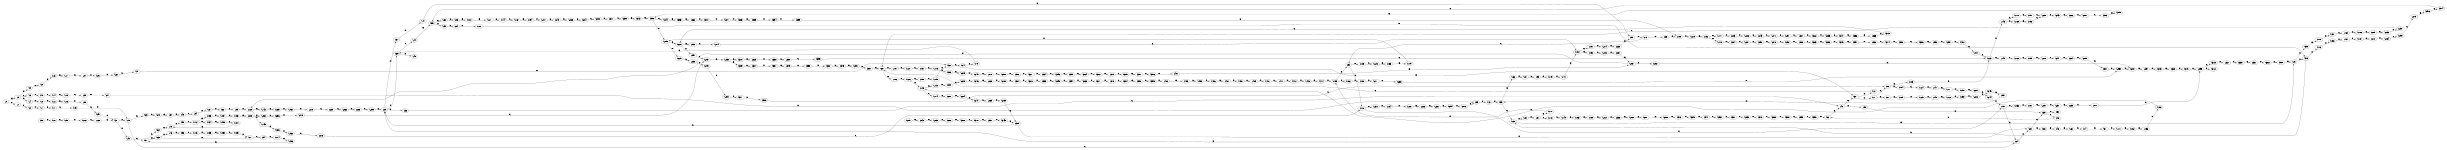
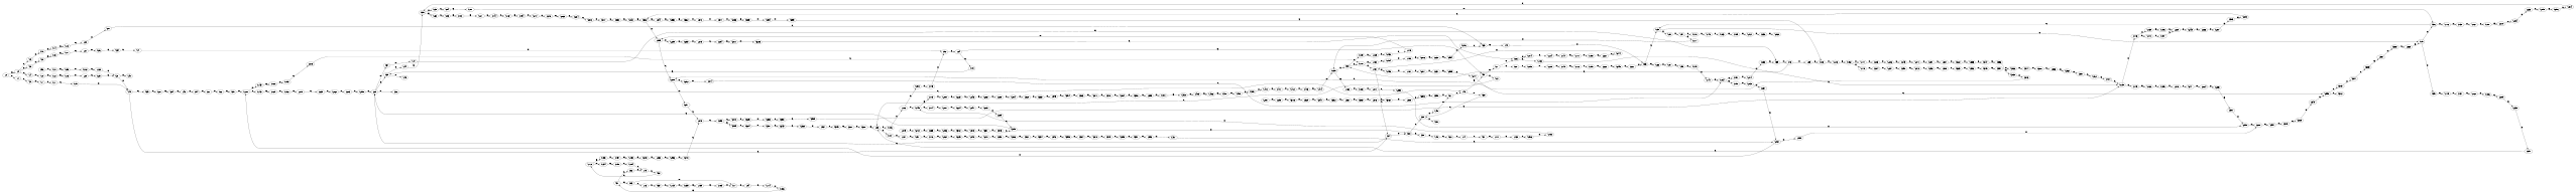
  strict digraph {
    rankdir=LR
    S0
    S1
    S2
    S3
    S4
    S5
    S6
    S7
    S8
    S9
    S10
    S11
    S12
    S13
    S14
    S15
    S16
    S17
    S18
    S19
    S20
    S21
    S22
    S23
    S24
    S25
    S26
    S27
    S28
    S29
    S30
    S31
    S32
    S33
    S34
    S35
    S36
    S37
    S38
    S39
    S40
    S41
    S42
    S43
    S44
    S45
    S46
    S47
    S48
    S49
    S50
    S51
    S52
    S53
    S54
    S55
    S57
    S58
    S59
    S60
    S61
    S62
    S63
    S64
    S65
    S66
    S67
    S68
    S69
    S56
    S70
    S71
    S72
    S73
    S74
    S75
    S76
    S77
    S78
    S79
    S80
    S81
    S82
    S83
    S84
    S85
    S86
    S87
    S88
    S89
    S90
    S91
    S92
    S93
    S94
    S95
    S96
    S97
    S98
    S99
    S100
    S101
    S102
    S103
    S104
    S105
    S106
    S107
    S108
    S109
    S110
    S111
    S112
    S113
    S114
    S115
    S116
    S117
    S118
    S119
    S120
    S121
    S122
    S123
    S124
    S125
    S126
    S127
    S128
    S129
    S130
    S131
    S132
    S133
    S134
    S135
    S136
    S137
    S138
    S139
    S140
    S141
    S142
    S143
    S144
    S145
    S146
    S147
    S148
    S149
    S150
    S151
    S152
    S153
    S154
    S155
    S156
    S157
    S158
    S159
    S160
    S161
    S162
    S163
    S164
    S165
    S166
    S167
    S168
    S169
    S170
    S171
    S172
    S173
    S174
    S175
    S176
    S177
    S178
    S179
    S180
    S181
    S182
    S183
    S184
    S185
    S186
    S187
    S188
    S189
    S190
    S191
    S192
    S193
    S194
    S195
    S196
    S197
    S198
    S199
    S200
    S201
    S202
    S203
    S204
    S205
    S206
    S207
    S208
    S209
    S210
    S211
    S212
    S213
    S214
    S215
    S216
    S217
    S218
    S220
    S221
    S222
    S223
    S224
    S225
    S226
    S227
    S228
    S229
    S230
    S231
    S232
    S233
    S234
    S235
    S236
    S237
    S238
    S239
    S240
    S241
    S219
    S242
    S243
    S244
    S245
    S246
    S247
    S248
    S249
    S250
    S251
    S252
    S253
    S254
    S255
    S256
    S257
    S258
    S259
    S260
    S261
    S262
    S263
    S264
    S265
    S266
    S267
    S268
    S269
    S270
    S271
    S272
    S273
    S274
    S275
    S276
    S277
    S278
    S279
    S280
    S281
    S282
    S283
    S284
    S285
    S286
    S287
    S288
    S289
    S290
    S291
    S292
    S293
    S294
    S295
    S296
    S297
    S298
    S299
    S300
    S301
    S302
    S303
    S304
    S305
    S306
    S307
    S308
    S309
    S310
    S311
    S312
    S313
    S314
    S315
    S316
    S317
    S318
    S319
    S320
    S321
    S322
    S323
    S324
    S325
    S326
    S327
    S328
    S329
    S330
    S331
    S332
    S333
    S334
    S335
    S336
    S337
    S338
    S339
    S340
    S341
    S342
    S343
    S344
    S345
    S346
    S347
    S348
    S349
    S350
    S351
    S352
    S353
    S354
    S355
    S356
    S357
    S358
    S359
    S360
    S361
    S362
    S363
    S364
    S365
    S366
    S367
    S368
    S369
    S370
    S371
    S372
    S373
    S374
    S375
    S376
    S377
    S378
    S379
    S380
    S381
    S382
    S383
    S384
    S385
    S386
    S387
    S388
    S389
    S390
    S391
    S392
    S393
    S394
    S395
    S396
    S397
    S398
    S399
    S400
    S401
    S402
    S403
    S404
    S405
    S406
    S407
    S408
    S409
    S410
    S411
    S412
    S413
    S414
    S0 -> S1 [label=T]
    S0 -> S2 [label=G]
    S1 -> S3 [label=G]
    S2 -> S4 [label=C]
    S2 -> S5 [label=T]
    S2 -> S6 [label=G]
    S3 -> S7 [label=A]
    S4 -> S8 [label=A]
    S5 -> S9 [label=A]
    S6 -> S10 [label=T]
    S7 -> S11 [label=C]
    S8 -> S12 [label=T]
    S9 -> S13 [label=G]
    S10 -> S14 [label=G]
    S11 -> S15 [label=C]
    S12 -> S16 [label=G]
    S13 -> S17 [label=G]
    S14 -> S18 [label=G]
    S15 -> S19 [label=T]
    S16 -> S20 [label=A]
    S17 -> S21 [label=G]
    S18 -> S22 [label=G]
    S19 -> S23 [label=G]
    S19 -> S24 [label=C]
    S20 -> S25 [label=C]
    S21 -> S26 [label=T]
    S22 -> S27 [label=A]
    S23 -> S28 [label=C]
    S24 -> S29 [label=C]
    S24 -> S30 [label=T]
    S25 -> S31 [label=C]
    S26 -> S32 [label=C]
    S27 -> S33 [label=C]
    S28 -> S34 [label=G]
    S29 -> S35 [label=G]
    S29 -> S36 [label=T]
    S29 -> S37 [label=A]
    S30 -> S38 [label=G]
    S30 -> S39 [label=C]
    S31 -> S19 [label=T]
    S31 -> S40 [label=A]
    S32 -> S41 [label=C]
    S33 -> S42 [label=G]
    S34 -> S43 [label=C]
    S35 -> S44 [label=C]
    S35 -> S45 [label=T]
    S36 -> S46 [label=C]
    S37 -> S47 [label=A]
    S38 -> S48 [label=G]
    S39 -> S49 [label=C]
    S39 -> S50 [label=T]
-   S40 -> S51 [label=G]
    S41 -> S52 [label=T]
    S42 -> S53 [label=A]
    S43 -> S54 [label=G]
    S44 -> S55 [label=G]
    S46 -> S57 [label=G]
    S46 -> S58 [label=T]
    S47 -> S59 [label=G]
    S48 -> S60 [label=G]
    S49 -> S61 [label=T]
    S51 -> S62 [label=C]
    S51 -> S63 [label=G]
    S52 -> S64 [label=C]
    S53 -> S65 [label=C]
    S53 -> S66 [label=G]
    S54 -> S67 [label=A]
    S55 -> S68 [label=G]
    S55 -> S69 [label=A]
    S57 -> S71 [label=A]
    S57 -> S72 [label=T]
    S58 -> S39 [label=C]
    S59 -> S73 [label=A]
    S60 -> S74 [label=G]
    S61 -> S46 [label=C]
    S62 -> S75 [label=C]
    S63 -> S76 [label=C]
    S63 -> S77 [label=A]
    S64 -> S57 [label=G]
    S64 -> S78 [label=C]
    S65 -> S79 [label=G]
    S65 -> S80 [label=A]
    S66 -> S81 [label=A]
    S67 -> S82 [label=A]
    S68 -> S83 [label=C]
    S69 -> S84 [label=C]
    S56 -> S70 [label=T]
    S70 -> S85 [label=G]
    S71 -> S86 [label=C]
    S71 -> S87 [label=G]
    S72 -> S88 [label=G]
    S73 -> S89 [label=A]
    S73 -> S90 [label=C]
    S74 -> S91 [label=G]
    S75 -> S92 [label=C]
    S76 -> S93 [label=C]
    S77 -> S94 [label=C]
    S78 -> S35 [label=G]
    S79 -> S95 [label=T]
    S79 -> S96 [label=A]
    S80 -> S97 [label=A]
    S81 -> S98 [label=C]
    S82 -> S99 [label=G]
    S83 -> S100 [label=G]
    S84 -> S101 [label=G]
    S85 -> S102 [label=A]
    S86 -> S103 [label=C]
    S86 -> S104 [label=T]
    S87 -> S105 [label=C]
    S88 -> S106 [label=G]
    S88 -> S107 [label=T]
    S89 -> S108 [label=C]
    S90 -> S109 [label=T]
    S90 -> S110 [label=C]
    S91 -> S111 [label=T]
    S92 -> S112 [label=C]
    S93 -> S113 [label=C]
    S94 -> S114 [label=C]
    S95 -> S115 [label=G]
    S96 -> S65 [label=C]
    S96 -> S116 [label=A]
    S97 -> S117 [label=G]
    S97 -> S118 [label=C]
    S98 -> S119 [label=G]
    S99 -> S120 [label=A]
    S100 -> S121 [label=G]
    S101 -> S96 [label=A]
    S102 -> S122 [label=C]
    S103 -> S123 [label=C]
    S104 -> S124 [label=C]
    S105 -> S125 [label=T]
    S106 -> S126 [label=T]
    S107 -> S127 [label=T]
    S108 -> S128 [label=A]
    S109 -> S129 [label=C]
    S110 -> S130 [label=A]
    S110 -> S131 [label=T]
    S111 -> S132 [label=G]
    S112 -> S133 [label=G]
    S112 -> S134 [label=A]
    S113 -> S135 [label=A]
    S114 -> S136 [label=A]
    S115 -> S137 [label=T]
    S116 -> S138 [label=A]
    S117 -> S139 [label=A]
    S118 -> S140 [label=C]
    S119 -> S141 [label=T]
    S120 -> S142 [label=G]
    S120 -> S143 [label=A]
    S121 -> S144 [label=C]
    S122 -> S31 [label=C]
    S123 -> S145 [label=C]
    S123 -> S146 [label=T]
    S124 -> S147 [label=A]
    S125 -> S148 [label=A]
    S126 -> S149 [label=T]
    S126 -> S150 [label=C]
    S127 -> S151 [label=C]
    S128 -> S152 [label=G]
    S129 -> S153 [label=G]
    S130 -> S154 [label=T]
    S131 -> S24 [label=C]
    S131 -> S155 [label=A]
    S132 -> S156 [label=G]
    S133 -> S157 [label=A]
    S134 -> S158 [label=G]
    S135 -> S159 [label=G]
    S136 -> S51 [label=G]
    S137 -> S160 [label=C]
    S138 -> S161 [label=A]
    S139 -> S90 [label=C]
    S139 -> S162 [label=G]
    S140 -> S163 [label=C]
    S141 -> S164 [label=C]
    S142 -> S165 [label=G]
    S143 -> S166 [label=G]
    S144 -> S167 [label=C]
    S145 -> S168 [label=G]
    S146 -> S169 [label=T]
    S146 -> S170 [label=C]
    S147 -> S171 [label=G]
    S148 -> S172 [label=G]
    S149 -> S173 [label=G]
    S149 -> S174 [label=C]
    S150 -> S175 [label=C]
    S151 -> S176 [label=C]
    S152 -> S177 [label=T]
    S152 -> S178 [label=A]
    S153 -> S179 [label=G]
    S154 -> S180 [label=T]
    S155 -> S181 [label=A]
    S156 -> S182 [label=T]
    S157 -> S183 [label=G]
    S158 -> S184 [label=C]
    S159 -> S185 [label=G]
    S160 -> S186 [label=T]
    S161 -> S187 [label=G]
    S162 -> S188 [label=A]
    S163 -> S189 [label=G]
    S164 -> S190 [label=G]
    S164 -> S191 [label=C]
    S165 -> S192 [label=A]
    S166 -> S193 [label=A]
    S167 -> S194 [label=G]
    S168 -> S195 [label=C]
    S169 -> S196 [label=G]
    S170 -> S197 [label=C]
    S171 -> S198 [label=A]
    S172 -> S199 [label=G]
    S173 -> S200 [label=T]
    S174 -> S201 [label=C]
    S175 -> S52 [label=T]
    S176 -> S202 [label=T]
    S177 -> S203 [label=T]
    S178 -> S204 [label=A]
    S179 -> S205 [label=A]
    S180 -> S206 [label=G]
    S181 -> S207 [label=G]
    S182 -> S149 [label=T]
    S183 -> S208 [label=G]
    S184 -> S75 [label=C]
    S185 -> S77 [label=A]
    S186 -> S209 [label=C]
    S187 -> S210 [label=G]
    S188 -> S211 [label=A]
    S189 -> S212 [label=G]
    S190 -> S213 [label=A]
    S191 -> S214 [label=A]
    S192 -> S215 [label=A]
    S193 -> S216 [label=C]
    S194 -> S217 [label=T]
    S195 -> S218 [label=A]
    S196 -> S220 [label=C]
    S197 -> S220 [label=C]
    S198 -> S221 [label=C]
    S199 -> S222 [label=A]
    S200 -> S223 [label=C]
    S201 -> S224 [label=A]
    S202 -> S225 [label=G]
    S203 -> S226 [label=T]
    S204 -> S227 [label=A]
    S205 -> S228 [label=C]
    S205 -> S229 [label=A]
    S206 -> S230 [label=G]
    S207 -> S231 [label=A]
    S208 -> S232 [label=A]
    S209 -> S233 [label=G]
    S210 -> S234 [label=T]
    S211 -> S235 [label=G]
    S212 -> S236 [label=T]
    S213 -> S237 [label=A]
    S214 -> S238 [label=A]
    S215 -> S239 [label=C]
    S216 -> S110 [label=C]
    S217 -> S240 [label=C]
    S218 -> S241 [label=G]
    S220 -> S243 [label=C]
    S221 -> S244 [label=C]
    S222 -> S245 [label=C]
    S223 -> S246 [label=C]
    S224 -> S247 [label=C]
    S225 -> S248 [label=A]
    S226 -> S249 [label=C]
    S227 -> S250 [label=C]
    S228 -> S251 [label=A]
    S228 -> S252 [label=G]
    S229 -> S253 [label=C]
    S230 -> S254 [label=G]
    S231 -> S255 [label=G]
    S232 -> S256 [label=C]
    S233 -> S257 [label=T]
    S234 -> S258 [label=C]
    S235 -> S259 [label=T]
    S236 -> S260 [label=G]
    S237 -> S261 [label=G]
    S238 -> S59 [label=G]
    S239 -> S262 [label=C]
    S240 -> S263 [label=G]
    S241 -> S264 [label=A]
    S219 -> S242 [label=G]
    S242 -> S265 [label=G]
    S243 -> S266 [label=C]
    S244 -> S131 [label=T]
    S245 -> S267 [label=G]
    S246 -> S268 [label=G]
    S247 -> S269 [label=C]
    S248 -> S270 [label=C]
    S249 -> S271 [label=C]
    S250 -> S272 [label=G]
    S251 -> S273 [label=C]
    S252 -> S274 [label=T]
    S253 -> S275 [label=T]
    S254 -> S276 [label=A]
    S255 -> S277 [label=T]
    S256 -> S278 [label=A]
    S257 -> S88 [label=G]
    S258 -> S279 [label=C]
    S259 -> S280 [label=A]
-   S260 -> S281 [label=G]
    S261 -> S120 [label=A]
    S261 -> S282 [label=T]
    S262 -> S283 [label=T]
    S263 -> S284 [label=C]
    S264 -> S285 [label=A]
    S265 -> S286 [label=C]
    S266 -> S287 [label=T]
    S267 -> S53 [label=A]
    S268 -> S288 [label=T]
    S269 -> S289 [label=T]
    S270 -> S290 [label=G]
    S271 -> S291 [label=C]
    S272 -> S292 [label=G]
    S273 -> S293 [label=C]
    S274 -> S164 [label=C]
    S275 -> S294 [label=C]
    S276 -> S33 [label=C]
    S277 -> S295 [label=C]
    S278 -> S273 [label=C]
    S279 -> S296 [label=G]
    S280 -> S297 [label=G]
    S281 -> S298 [label=A]
    S282 -> S280 [label=A]
    S283 -> S299 [label=C]
    S284 -> S300 [label=C]
    S285 -> S301 [label=G]
    S286 -> S302 [label=A]
    S287 -> S303 [label=C]
    S288 -> S304 [label=C]
    S289 -> S305 [label=C]
    S290 -> S306 [label=A]
    S291 -> S307 [label=C]
    S292 -> S308 [label=A]
    S293 -> S309 [label=G]
    S293 -> S310 [label=C]
    S294 -> S311 [label=G]
    S295 -> S312 [label=G]
    S295 -> S313 [label=C]
    S296 -> S314 [label=C]
    S297 -> S315 [label=A]
    S298 -> S316 [label=A]
    S299 -> S29 [label=C]
    S300 -> S317 [label=T]
    S301 -> S259 [label=T]
    S302 -> S318 [label=C]
    S303 -> S319 [label=G]
    S304 -> S320 [label=T]
    S305 -> S29 [label=C]
    S305 -> S30 [label=T]
    S306 -> S321 [label=T]
    S307 -> S322 [label=T]
    S308 -> S323 [label=C]
    S309 -> S324 [label=C]
    S310 -> S325 [label=G]
    S311 -> S326 [label=A]
    S313 -> S327 [label=A]
    S314 -> S55 [label=G]
    S315 -> S328 [label=G]
    S316 -> S329 [label=A]
    S317 -> S330 [label=C]
    S318 -> S331 [label=C]
    S319 -> S332 [label=G]
    S320 -> S333 [label=T]
    S321 -> S334 [label=T]
    S322 -> S335 [label=T]
    S323 -> S336 [label=T]
    S324 -> S337 [label=T]
    S325 -> S338 [label=A]
    S326 -> S86 [label=C]
    S327 -> S339 [label=C]
    S328 -> S340 [label=T]
    S329 -> S341 [label=A]
    S330 -> S342 [label=G]
    S331 -> S343 [label=T]
    S332 -> S205 [label=A]
    S332 -> S344 [label=G]
    S333 -> S345 [label=C]
    S334 -> S346 [label=T]
    S335 -> S347 [label=C]
    S336 -> S348 [label=A]
    S337 -> S349 [label=G]
    S338 -> S350 [label=C]
    S339 -> S351 [label=G]
    S340 -> S295 [label=C]
    S341 -> S352 [label=C]
    S342 -> S332 [label=G]
    S343 -> S305 [label=C]
    S344 -> S353 [label=G]
    S345 -> S354 [label=C]
    S346 -> S355 [label=C]
    S347 -> S356 [label=G]
    S348 -> S357 [label=G]
    S349 -> S358 [label=C]
    S350 -> S359 [label=C]
    S351 -> S360 [label=A]
    S352 -> S361 [label=C]
    S353 -> S362 [label=G]
    S354 -> S363 [label=A]
    S355 -> S364 [label=G]
    S356 -> S365 [label=G]
    S357 -> S366 [label=A]
    S358 -> S367 [label=T]
    S359 -> S123 [label=C]
    S360 -> S368 [label=C]
    S361 -> S369 [label=T]
    S362 -> S370 [label=A]
    S363 -> S371 [label=G]
    S364 -> S372 [label=A]
    S365 -> S373 [label=A]
    S366 -> S374 [label=T]
    S367 -> S375 [label=C]
    S368 -> S79 [label=G]
    S369 -> S376 [label=T]
    S370 -> S377 [label=A]
    S371 -> S378 [label=T]
    S372 -> S379 [label=T]
    S373 -> S228 [label=C]
    S374 -> S380 [label=A]
    S375 -> S381 [label=G]
    S376 -> S382 [label=C]
    S377 -> S383 [label=A]
    S378 -> S384 [label=C]
    S379 -> S385 [label=C]
    S380 -> S386 [label=C]
    S381 -> S387 [label=T]
    S382 -> S388 [label=T]
    S383 -> S389 [label=G]
    S384 -> S390 [label=G]
    S385 -> S391 [label=G]
    S386 -> S392 [label=G]
    S387 -> S88 [label=G]
    S388 -> S393 [label=C]
    S389 -> S394 [label=A]
    S390 -> S395 [label=C]
    S391 -> S396 [label=A]
    S392 -> S397 [label=A]
    S393 -> S398 [label=C]
    S394 -> S399 [label=A]
    S395 -> S400 [label=A]
    S396 -> S401 [label=A]
    S397 -> S402 [label=C]
    S398 -> S61 [label=T]
    S399 -> S108 [label=C]
    S400 -> S403 [label=G]
    S401 -> S261 [label=G]
    S402 -> S404 [label=C]
    S403 -> S405 [label=C]
    S404 -> S123 [label=C]
    S405 -> S406 [label=G]
    S406 -> S407 [label=G]
    S407 -> S408 [label=T]
    S408 -> S409 [label=C]
    S409 -> S410 [label=A]
    S410 -> S411 [label=C]
    S411 -> S412 [label=A]
    S412 -> S413 [label=A]
    S413 -> S414 [label=G]
    S414 -> S139 [label=A]
  }
